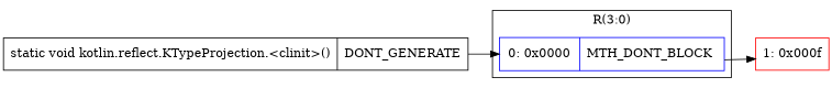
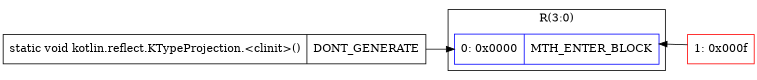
  digraph {
    rankdir=LR
    node [shape=record]
-   n1 [color=blue label="{0\:\ 0x0000|MTH_DONT_BLOCK\l}"]
+   n1 [color=blue label="{0\:\ 0x0000|MTH_ENTER_BLOCK\l}"]
    n2 [color=red label="{1\:\ 0x000f}"]
    n3 [label="{static void kotlin.reflect.KTypeProjection.\<clinit\>()  | DONT_GENERATE\l}"]
    subgraph cluster_1 {
      label="R(3:0)"
      n1
    }
-   n1 -> n2
+   n2 -> n1
    n3 -> n1
  }
